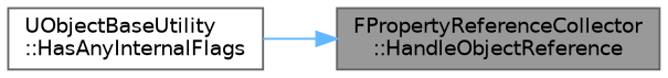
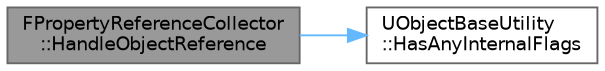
  digraph {
    rankdir=LR
    node [fontname=Helvetica fontsize=10 shape=box style=filled]
    n1 [color=gray40 fillcolor=grey60 fontcolor=black height=0.2 label="FPropertyReferenceCollector\l::HandleObjectReference" width=0.4]
    n2 [color=grey40 fillcolor=white height=0.2 label="UObjectBaseUtility\l::HasAnyInternalFlags" width=0.4]
-   n2 -> n1 [color=steelblue1 fontname=Helvetica fontsize=10 labelfontname=Helvetica labelfontsize=10 style=solid]
+   n1 -> n2 [color=steelblue1 fontname=Helvetica fontsize=10 labelfontname=Helvetica labelfontsize=10 style=solid]
  }
